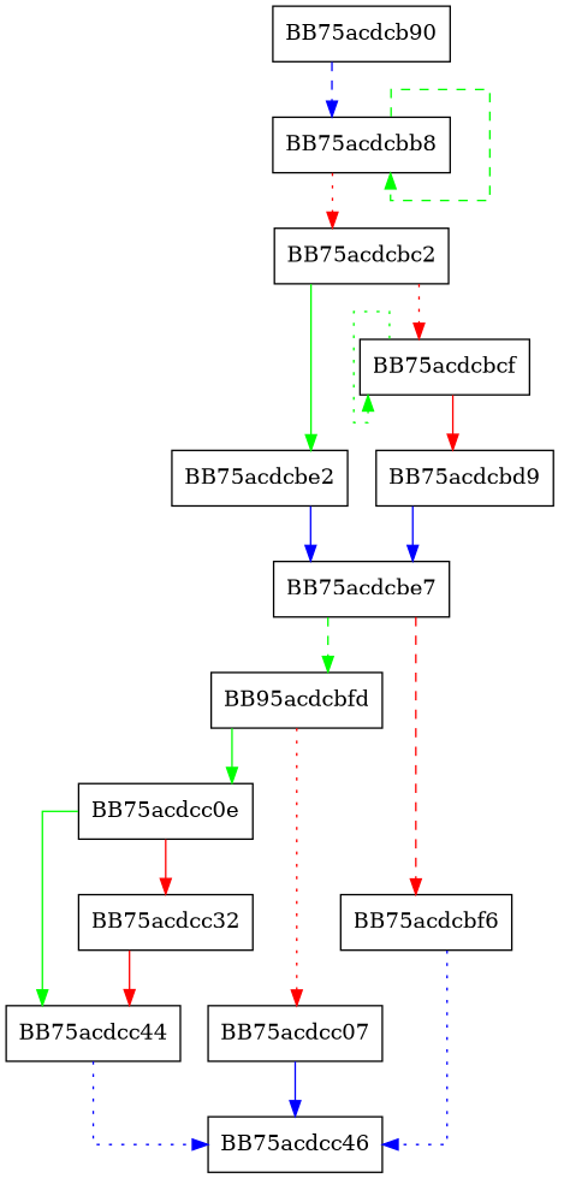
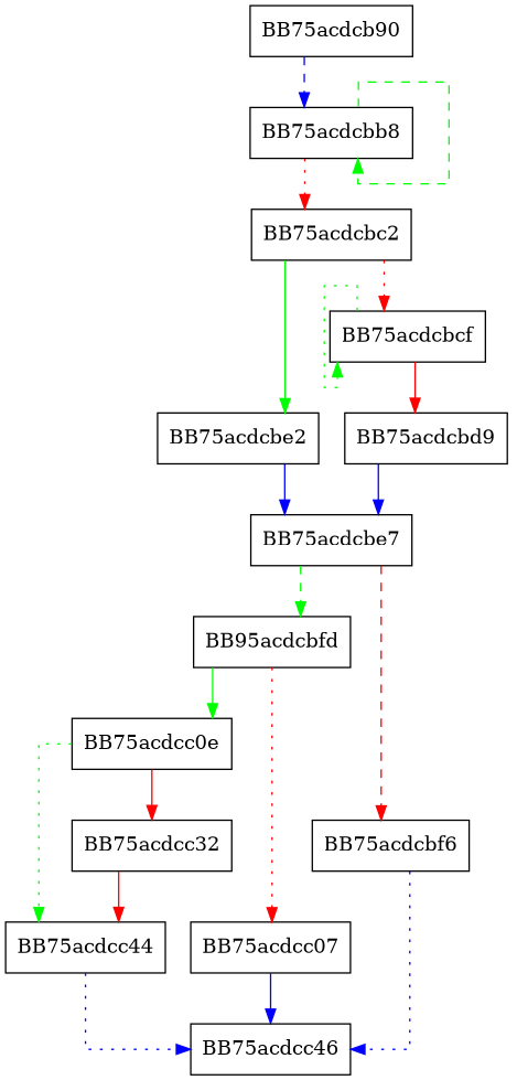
  digraph {
    splines=ortho
    node [shape=box]
    edge [color=red style=solid]
    BB75acdcb90
    BB75acdcbb8
    BB75acdcbc2
    BB75acdcbe2
    BB75acdcbcf
    BB75acdcbe7
    BB75acdcbd9
    n8 [label=BB95acdcbfd]
    BB75acdcbf6
    BB75acdcc0e
    BB75acdcc07
    BB75acdcc46
    BB75acdcc44
    BB75acdcc32
    BB75acdcb90 -> BB75acdcbb8 [color=blue style=dashed]
    BB75acdcbb8 -> BB75acdcbb8 [color=green style=dashed]
    BB75acdcbb8 -> BB75acdcbc2 [style=dotted]
    BB75acdcbc2 -> BB75acdcbe2 [color=green]
    BB75acdcbc2 -> BB75acdcbcf [style=dotted]
    BB75acdcbe2 -> BB75acdcbe7 [color=blue]
    BB75acdcbcf -> BB75acdcbcf [color=green style=dotted]
    BB75acdcbcf -> BB75acdcbd9
    BB75acdcbe7 -> n8 [color=green style=dashed]
    BB75acdcbe7 -> BB75acdcbf6 [style=dashed]
    BB75acdcbd9 -> BB75acdcbe7 [color=blue]
    n8 -> BB75acdcc0e [color=green]
    n8 -> BB75acdcc07 [style=dotted]
    BB75acdcbf6 -> BB75acdcc46 [color=blue style=dotted]
-   BB75acdcc0e -> BB75acdcc44 [color=green]
+   BB75acdcc0e -> BB75acdcc44 [color=green style=dotted]
    BB75acdcc0e -> BB75acdcc32
    BB75acdcc07 -> BB75acdcc46 [color=blue]
    BB75acdcc44 -> BB75acdcc46 [color=blue style=dotted]
    BB75acdcc32 -> BB75acdcc44
  }
